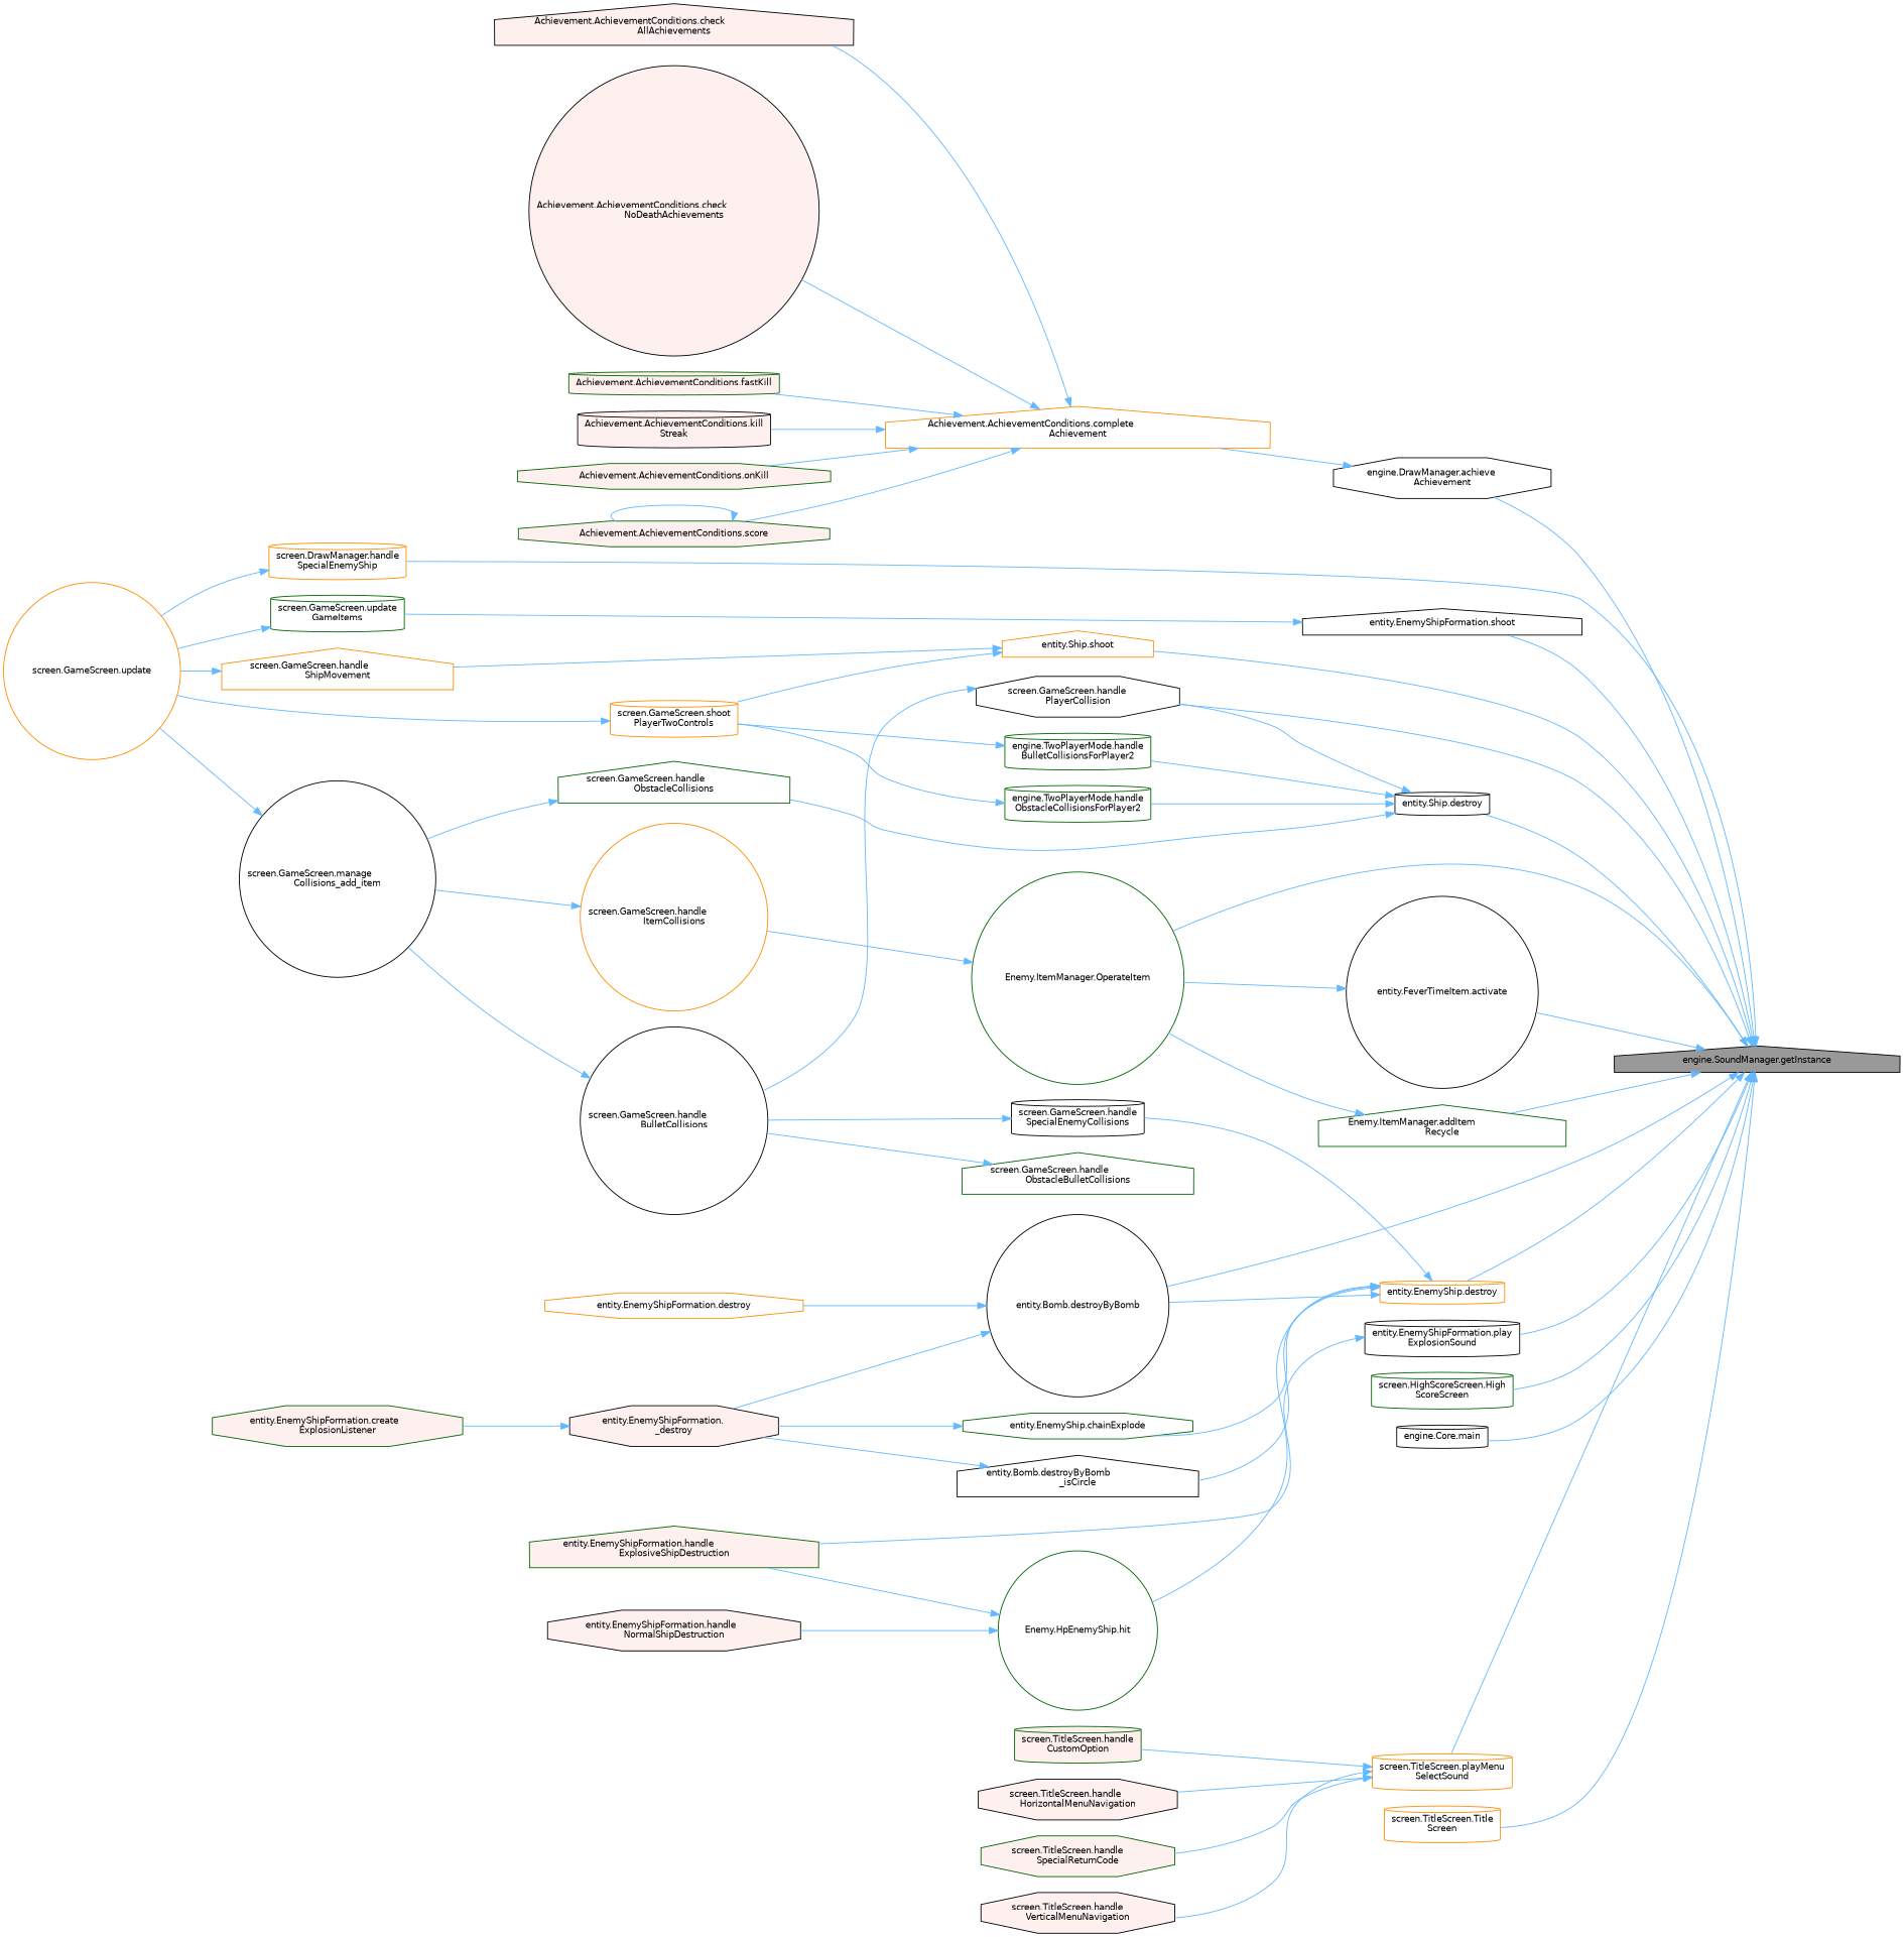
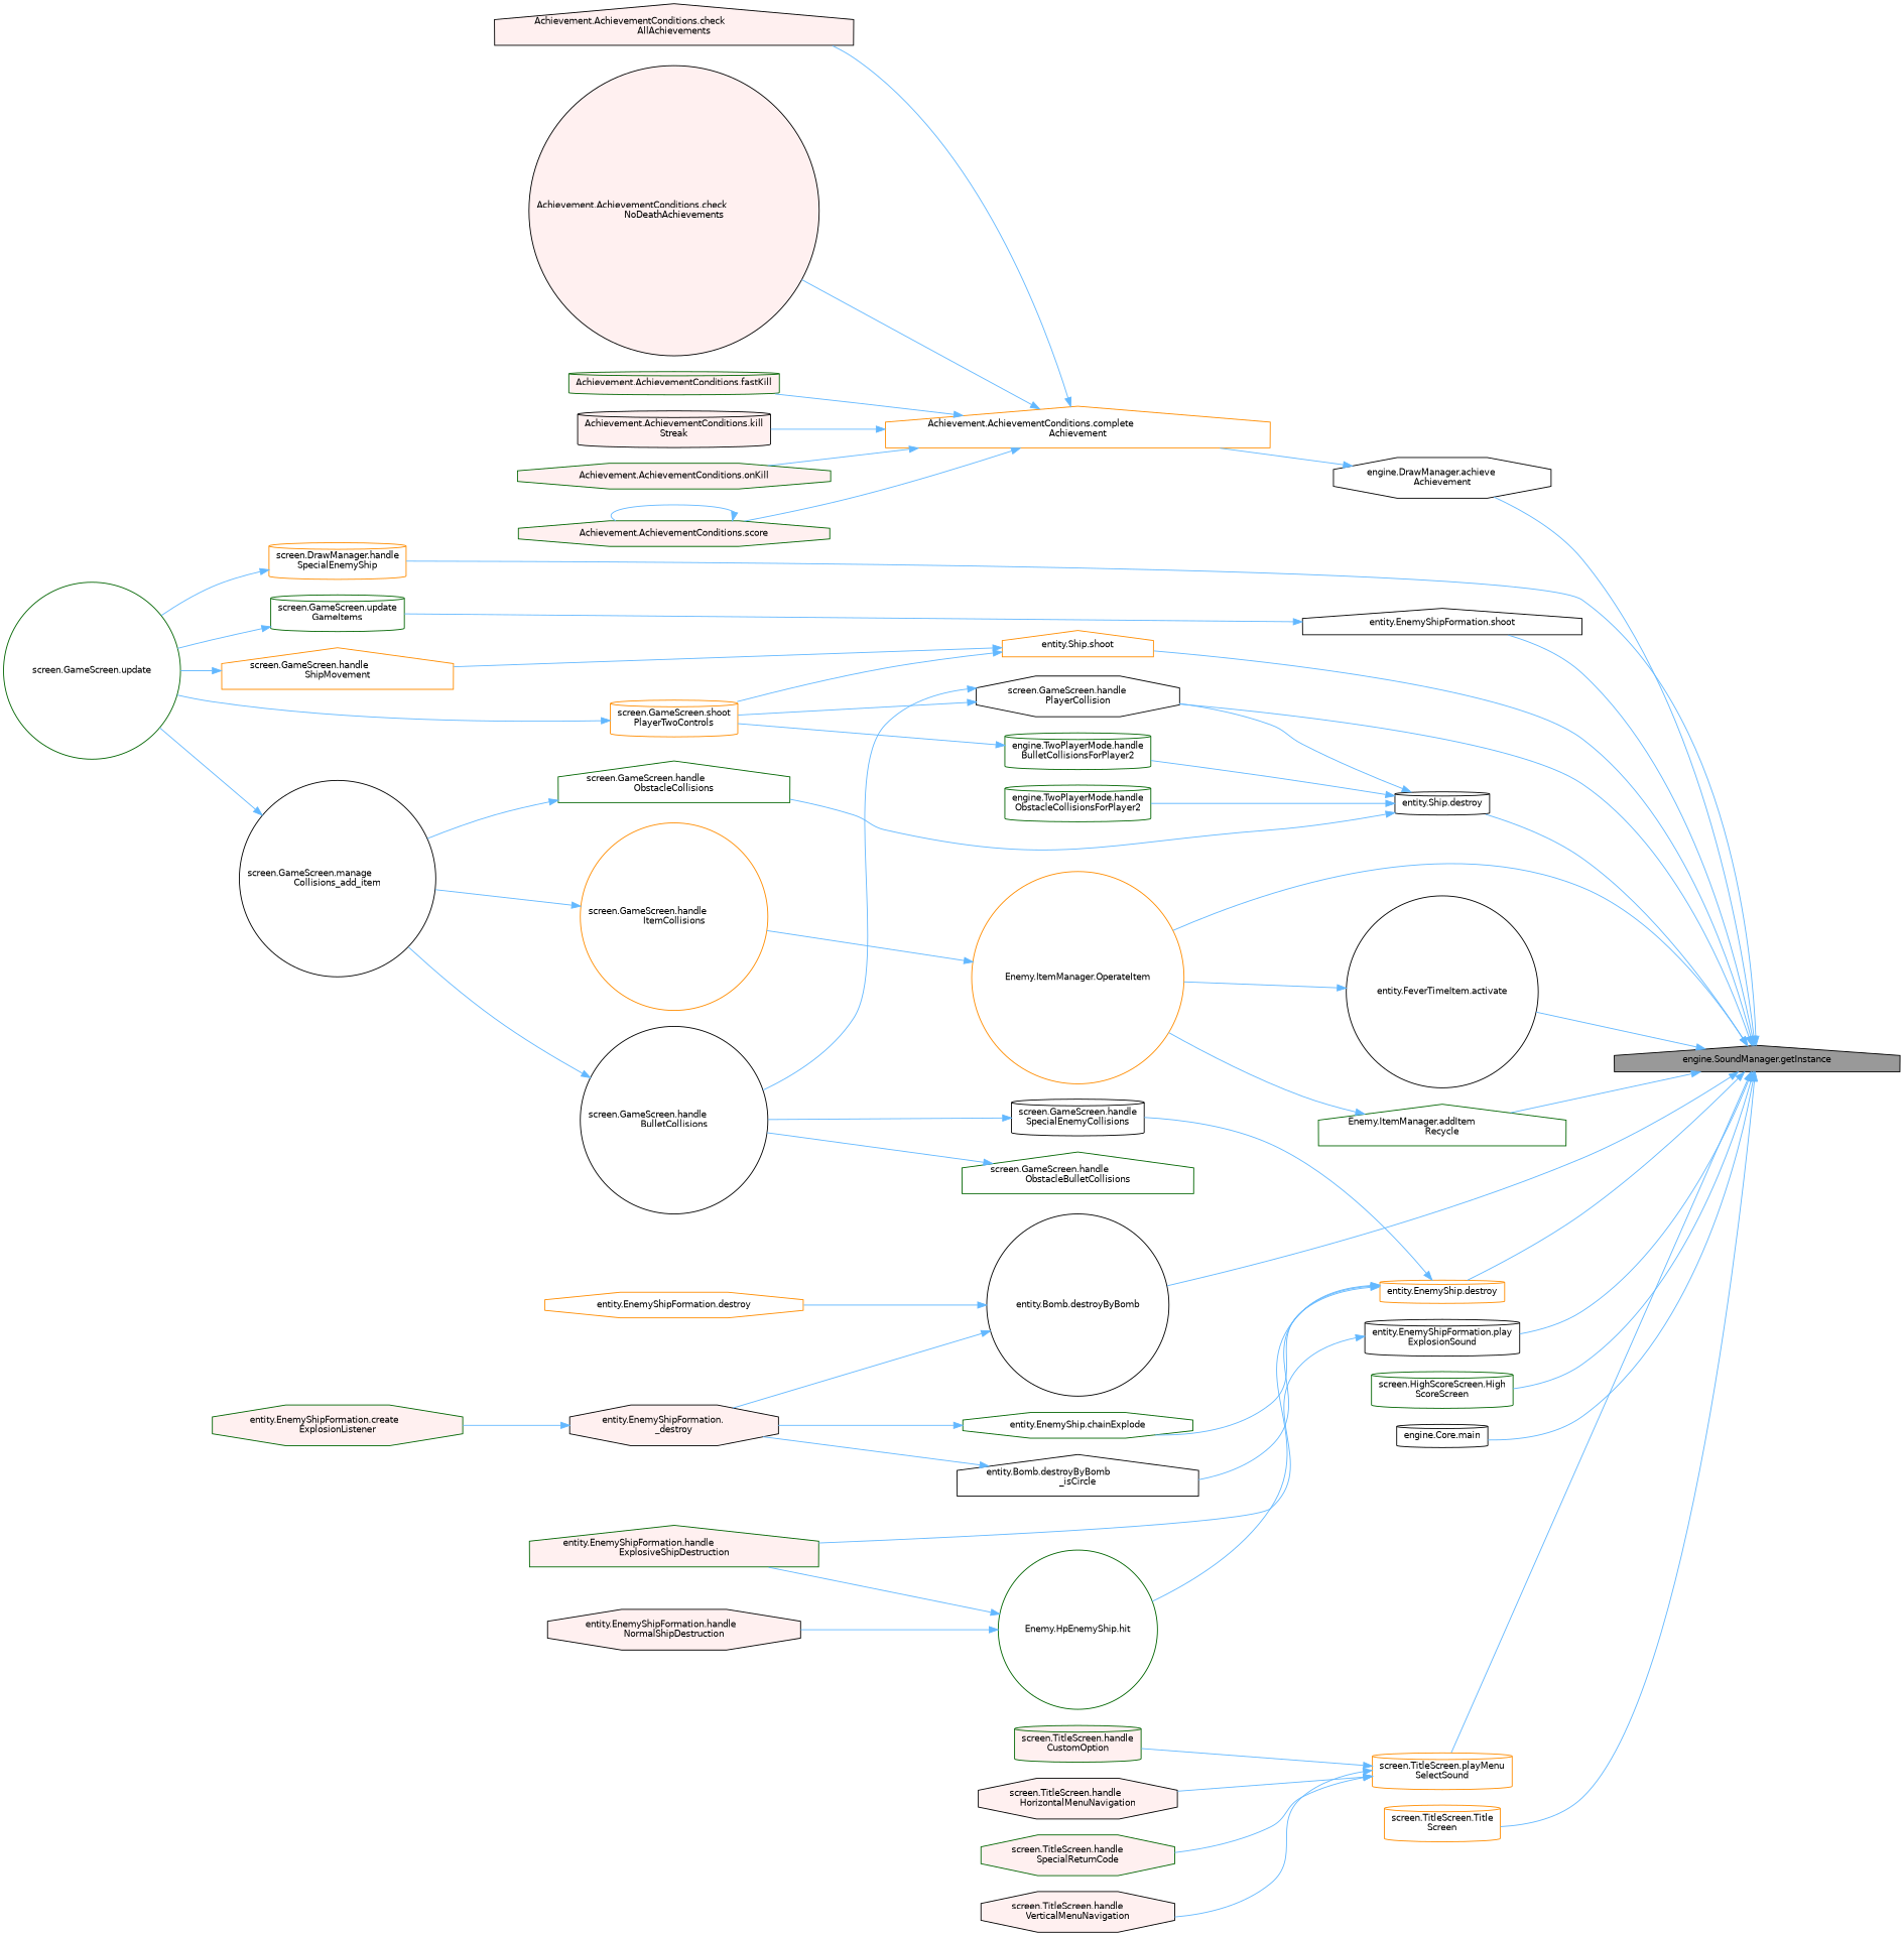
  digraph {
    rankdir=RL
    node [color=black fillcolor=white fontname=Helvetica fontsize=10 shape=cylinder style=filled]
    edge [color=steelblue1 dir=back fontname=Helvetica fontsize=10 labelfontname=Helvetica labelfontsize=10 style=solid]
    n1 [fillcolor=grey60 fontcolor=black height=0.2 label="engine.SoundManager.getInstance" shape=house width=0.4]
    n2 [height=0.2 label="engine.DrawManager.achieve\lAchievement" shape=octagon width=0.4]
    n3 [height=0.2 label="entity.FeverTimeItem.activate" shape=circle width=0.4]
-   n4 [color=darkgreen height=0.2 label="Enemy.ItemManager.OperateItem" shape=circle width=0.4]
+   n4 [color=darkorange height=0.2 label="Enemy.ItemManager.OperateItem" shape=circle width=0.4]
    n5 [color=darkgreen height=0.2 label="Enemy.ItemManager.addItem\lRecycle" shape=house width=0.4]
    n6 [color=darkorange height=0.2 label="entity.EnemyShip.destroy" width=0.4]
    n7 [height=0.2 label="entity.Bomb.destroyByBomb" shape=circle width=0.4]
    n8 [height=0.2 label="entity.Ship.destroy" width=0.4]
    n9 [height=0.2 label="screen.GameScreen.handle\lPlayerCollision" shape=octagon width=0.4]
    n10 [color=darkorange height=0.2 label="screen.DrawManager.handle\lSpecialEnemyShip" width=0.4]
    n11 [color=darkgreen height=0.2 label="screen.HighScoreScreen.High\lScoreScreen" width=0.4]
    n12 [height=0.2 label="engine.Core.main" width=0.4]
    n13 [height=0.2 label="entity.EnemyShipFormation.play\lExplosionSound" width=0.4]
    n14 [color=darkorange height=0.2 label="screen.TitleScreen.playMenu\lSelectSound" width=0.4]
    n15 [height=0.2 label="entity.EnemyShipFormation.shoot" shape=house width=0.4]
    n16 [color=darkorange height=0.2 label="entity.Ship.shoot" shape=house width=0.4]
    n17 [color=darkorange height=0.2 label="screen.TitleScreen.Title\lScreen" width=0.4]
    n18 [color=darkorange height=0.2 label="Achievement.AchievementConditions.complete\lAchievement" shape=house width=0.4]
    n19 [color=darkorange height=0.2 label="screen.GameScreen.handle\lItemCollisions" shape=circle width=0.4]
    n20 [color=darkgreen height=0.2 label="entity.EnemyShip.chainExplode" shape=octagon width=0.4]
    n21 [height=0.2 label="entity.Bomb.destroyByBomb\l_isCircle" shape=house width=0.4]
    n22 [height=0.2 label="screen.GameScreen.handle\lSpecialEnemyCollisions" width=0.4]
    n23 [color=darkgreen height=0.2 label="Enemy.HpEnemyShip.hit" shape=circle width=0.4]
    n24 [fillcolor="#FFF0F0" height=0.2 label="entity.EnemyShipFormation.\l_destroy" shape=octagon width=0.4]
    n25 [color=darkorange height=0.2 label="entity.EnemyShipFormation.destroy" shape=octagon width=0.4]
    n26 [color=darkgreen height=0.2 label="engine.TwoPlayerMode.handle\lBulletCollisionsForPlayer2" width=0.4]
    n27 [color=darkgreen height=0.2 label="screen.GameScreen.handle\lObstacleCollisions" shape=house width=0.4]
    n28 [color=darkgreen height=0.2 label="engine.TwoPlayerMode.handle\lObstacleCollisionsForPlayer2" width=0.4]
    n29 [height=0.2 label="screen.GameScreen.handle\lBulletCollisions" shape=circle width=0.4]
    n30 [color=darkgreen height=0.2 label="screen.GameScreen.handle\lObstacleBulletCollisions" shape=house width=0.4]
-   n31 [color=darkorange height=0.2 label="screen.GameScreen.update" shape=circle width=0.4]
+   n31 [color=darkgreen height=0.2 label="screen.GameScreen.update" shape=circle width=0.4]
    n32 [color=darkgreen fillcolor="#FFF0F0" height=0.2 label="entity.EnemyShipFormation.handle\lExplosiveShipDestruction" shape=house width=0.4]
    n33 [color=darkgreen fillcolor="#FFF0F0" height=0.2 label="screen.TitleScreen.handle\lCustomOption" width=0.4]
    n34 [fillcolor="#FFF0F0" height=0.2 label="screen.TitleScreen.handle\lHorizontalMenuNavigation" shape=octagon width=0.4]
    n35 [color=darkgreen fillcolor="#FFF0F0" height=0.2 label="screen.TitleScreen.handle\lSpecialReturnCode" shape=octagon width=0.4]
    n36 [fillcolor="#FFF0F0" height=0.2 label="screen.TitleScreen.handle\lVerticalMenuNavigation" shape=octagon width=0.4]
    n37 [color=darkgreen height=0.2 label="screen.GameScreen.update\lGameItems" width=0.4]
    n38 [color=darkorange height=0.2 label="screen.GameScreen.shoot\lPlayerTwoControls" width=0.4]
    n39 [color=darkorange height=0.2 label="screen.GameScreen.handle\lShipMovement" shape=house width=0.4]
    n40 [fillcolor="#FFF0F0" height=0.2 label="Achievement.AchievementConditions.check\lAllAchievements" shape=house width=0.4]
    n41 [fillcolor="#FFF0F0" height=0.2 label="Achievement.AchievementConditions.check\lNoDeathAchievements" shape=circle width=0.4]
    n42 [color=darkgreen fillcolor="#FFF0F0" height=0.2 label="Achievement.AchievementConditions.fastKill" width=0.4]
    n43 [fillcolor="#FFF0F0" height=0.2 label="Achievement.AchievementConditions.kill\lStreak" width=0.4]
    n44 [color=darkgreen fillcolor="#FFF0F0" height=0.2 label="Achievement.AchievementConditions.onKill" shape=octagon width=0.4]
    n45 [color=darkgreen fillcolor="#FFF0F0" height=0.2 label="Achievement.AchievementConditions.score" shape=octagon width=0.4]
    n46 [height=0.2 label="screen.GameScreen.manage\lCollisions_add_item" shape=circle width=0.4]
    n47 [fillcolor="#FFF0F0" height=0.2 label="entity.EnemyShipFormation.handle\lNormalShipDestruction" shape=octagon width=0.4]
    n48 [color=darkgreen fillcolor="#FFF0F0" height=0.2 label="entity.EnemyShipFormation.create\lExplosionListener" shape=octagon width=0.4]
    n1 -> n2
    n1 -> n3
    n1 -> n4
    n1 -> n5
    n1 -> n6
    n1 -> n7
    n1 -> n8
    n1 -> n9
    n1 -> n10
    n1 -> n11
    n1 -> n12
    n1 -> n13
    n1 -> n14
    n1 -> n15
    n1 -> n16
    n1 -> n17
    n2 -> n18
    n3 -> n4
    n4 -> n19
    n5 -> n4
-   n6 -> n7
    n6 -> n20
    n6 -> n21
    n6 -> n22
    n6 -> n23
    n7 -> n24
    n7 -> n25
    n8 -> n9
    n8 -> n26
    n8 -> n27
    n8 -> n28
    n9 -> n29
    n10 -> n31
    n13 -> n32
    n14 -> n33
    n14 -> n34
    n14 -> n35
    n14 -> n36
    n15 -> n37
    n16 -> n38
    n16 -> n39
    n18 -> n40
    n18 -> n41
    n18 -> n42
    n18 -> n43
    n18 -> n44
    n18 -> n45
    n19 -> n46
    n20 -> n24
    n21 -> n24
    n22 -> n29
    n23 -> n32
    n23 -> n47
    n24 -> n48
    n26 -> n38
    n27 -> n46
-   n28 -> n38
+   n9 -> n38
    n29 -> n46
    n30 -> n29
    n37 -> n31
    n38 -> n31
    n39 -> n31
    n45 -> n45
    n46 -> n31
  }
